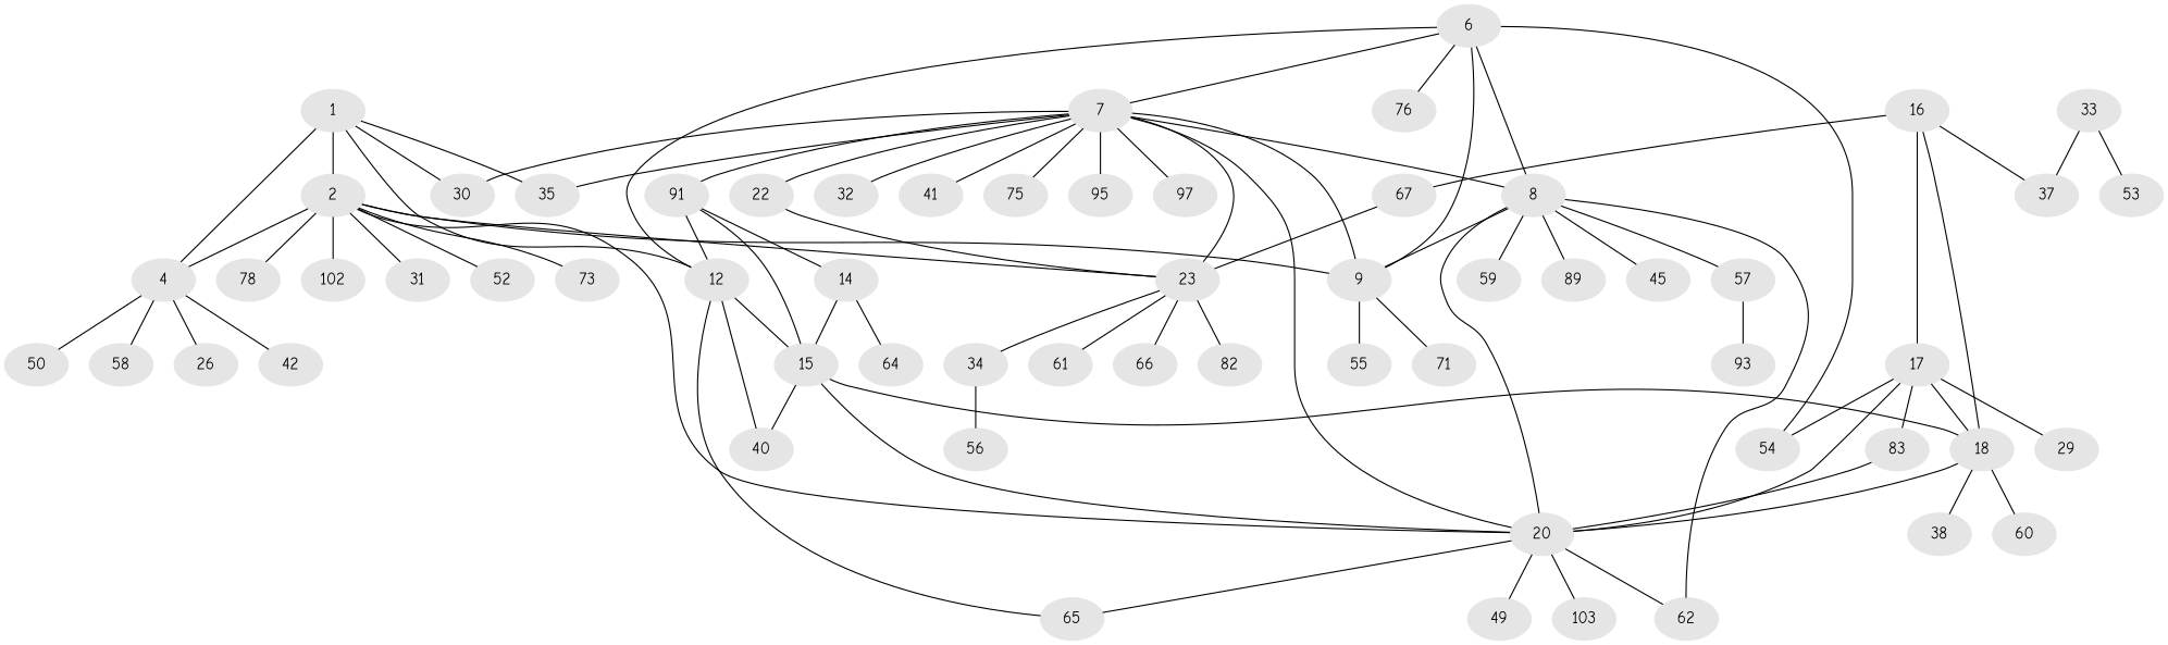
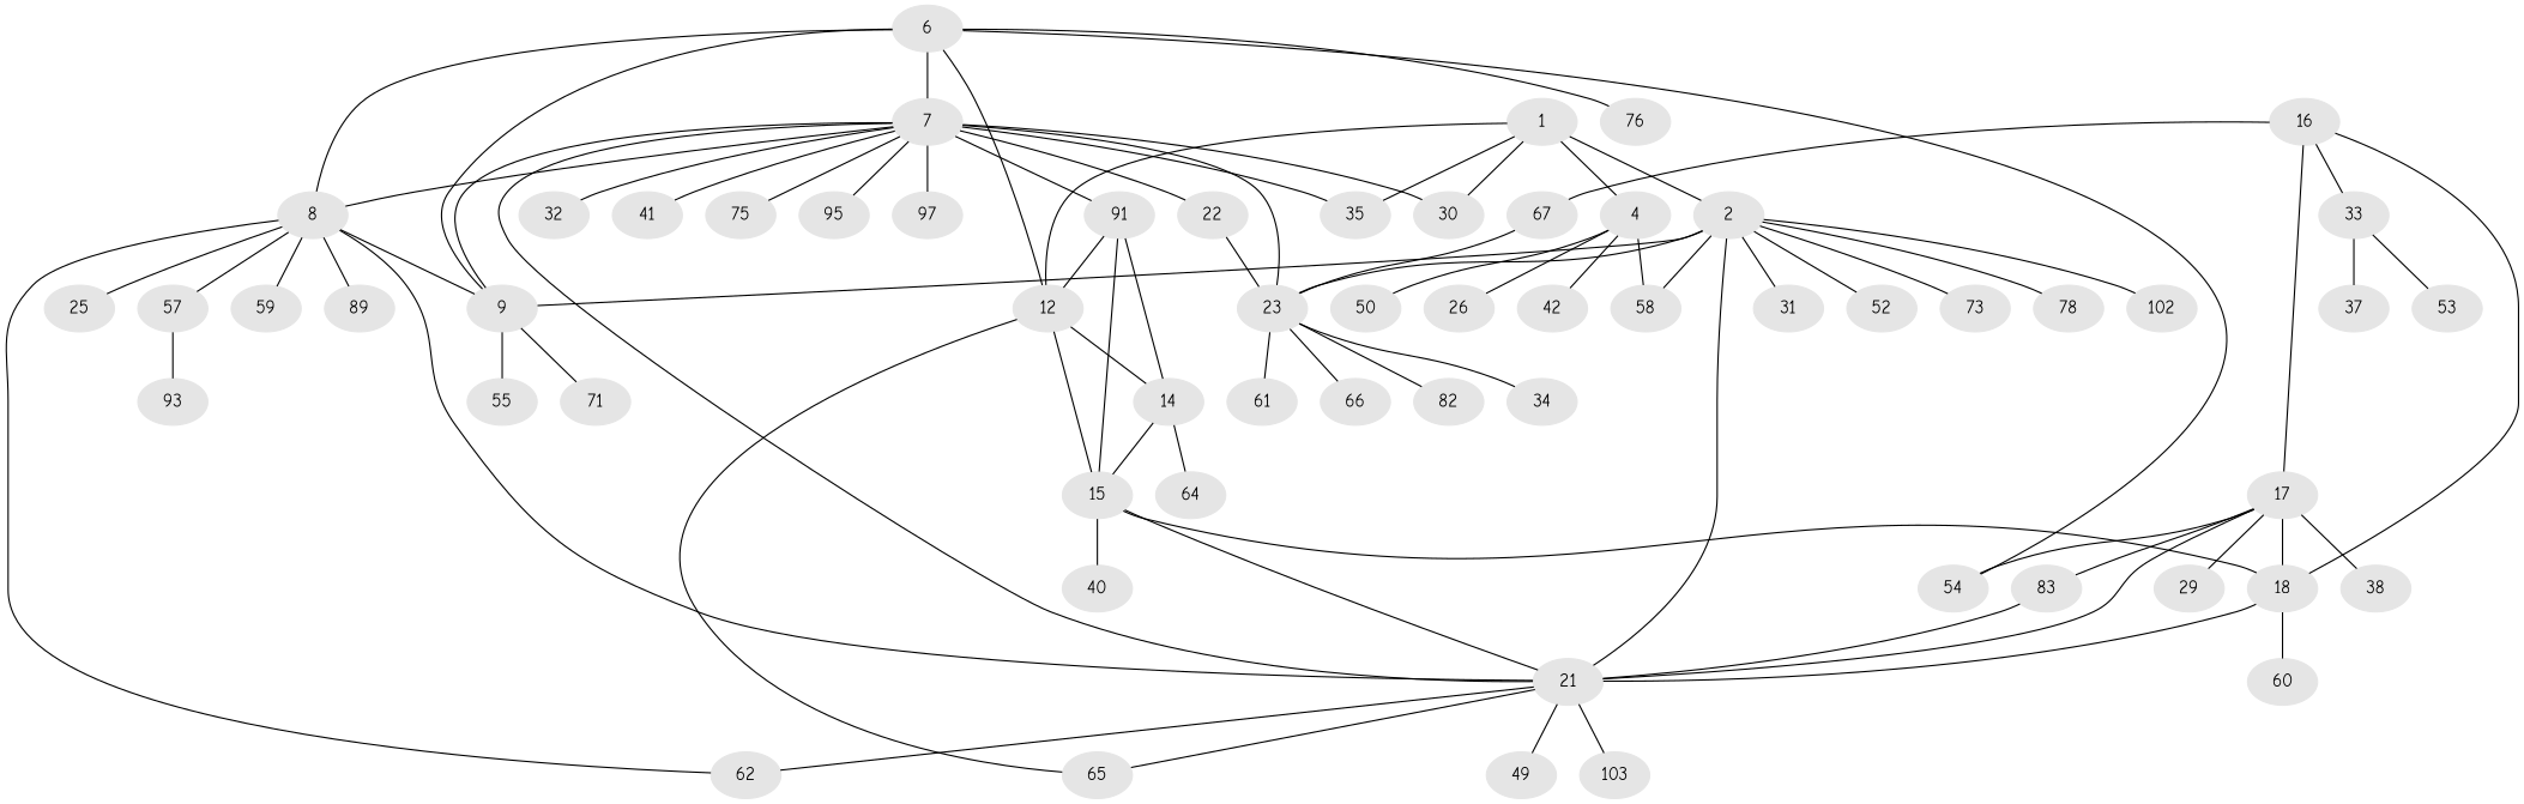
  graph {
    fontname="Comic Neue"
    node [color=gray90 fontname="Comic Neue" style=filled]
    edge [fontname="Comic Neue"]
    1 [super="+51+36"]
    2 [super="+3+47"]
    4 [super="+5+79"]
    12 [super="+13"]
    30
    35
    9
-   20 [super="+48+72+74"]
+   20 [super="+48+72+74" label=21]
    23
    31
    52 [super="+99"]
    73
    78
    102
    26
    42
    50
    58
    14 [super="+69+88"]
    15
    65
    55
    71
    62
    49
    103
    34
    61
    66
    82
    6 [super="+86"]
    7 [super="+21"]
    8 [super="+10"]
    54 [super="+68+92"]
    76
    n36 [label=91 super="+27"]
    22
    32
    41
    75
    95
    97
-   45
+   45 [label=25]
    57
    59
    89
    93
    64
    18
    40
    60
    17 [super="+19"]
    29
    38 [super="+44"]
    83 [super="+96"]
    16
    33 [super="+90+100"]
    67
    37
    53
-   56
    1 -- 2 [weight=2]
    1 -- 4 [weight=2]
    1 -- 12
    1 -- 30
    1 -- 35
-   2 -- 4 [weight=4]
+   2 -- 58 [weight=4]
    2 -- 9
    2 -- 20
    2 -- 23
    2 -- 31
    2 -- 52
    2 -- 73
    2 -- 78
    2 -- 102
    4 -- 26
    4 -- 42
    4 -- 50
    4 -- 58
-   12 -- 40 [weight=2]
+   12 -- 14 [weight=2]
    12 -- 15 [weight=2]
    12 -- 65
    9 -- 55
    9 -- 71
    20 -- 65
    20 -- 62
    20 -- 49
    20 -- 103
    23 -- 34
    23 -- 61
    23 -- 66
    23 -- 82
    14 -- 15
    14 -- 64
    15 -- 20
    15 -- 18
    15 -- 40
-   34 -- 56
    6 -- 12
    6 -- 9
    6 -- 7
    6 -- 8 [weight=2]
    6 -- 54
    6 -- 76
    7 -- 30
    7 -- 35
    7 -- 9
    7 -- 20
    7 -- 23 [weight=3]
    7 -- 8 [weight=2]
    7 -- n36
    7 -- 22 [weight=3]
    7 -- 32
    7 -- 41
    7 -- 75
    7 -- 95
    7 -- 97
    8 -- 9 [weight=2]
    8 -- 20
    8 -- 62
    8 -- 45
    8 -- 57
    8 -- 59
    8 -- 89
    n36 -- 12 [weight=2]
    n36 -- 14
    n36 -- 15
    22 -- 23
    57 -- 93
    18 -- 20
    18 -- 60
    17 -- 20 [weight=2]
    17 -- 54
    17 -- 18 [weight=2]
    17 -- 29
-   18 -- 38
+   17 -- 38
    17 -- 83
    83 -- 20
    16 -- 18
    16 -- 17 [weight=2]
-   16 -- 37
+   16 -- 33
    16 -- 67
    33 -- 37
    33 -- 53
    67 -- 23
  }
